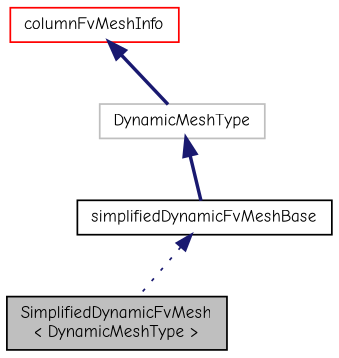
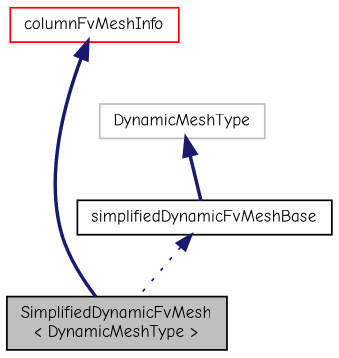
  digraph {
    fontname="Comic Neue"
    node [color=black fontname="Comic Neue" fontsize=10 shape=record]
    edge [color=midnightblue dir=back fontname="Comic Neue" fontsize=10 labelfontname=Helvetica labelfontsize=10 style=bold]
    n1 [fillcolor=grey75 fontcolor=black height=0.2 label="SimplifiedDynamicFvMesh\l\< DynamicMeshType \>" style=filled width=0.4]
    n2 [height=0.2 label=simplifiedDynamicFvMeshBase width=0.4]
    n3 [color=red height=0.2 label=columnFvMeshInfo width=0.4]
    n4 [color=grey75 height=0.2 label=DynamicMeshType width=0.4]
    n2 -> n1 [style=dotted]
-   n3 -> n4
+   n3 -> n1
    n4 -> n2
  }
